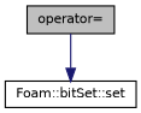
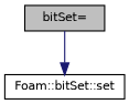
  digraph {
    rankdir=TB
    node [color=black fontname=Helvetica fontsize=10 shape=record]
-   n1 [fillcolor=grey75 fontcolor=black height=0.2 label="operator=" style=filled width=0.4]
+   n1 [fillcolor=grey75 fontcolor=black height=0.2 label="bitSet=" style=filled width=0.4]
    n2 [height=0.2 label="Foam::bitSet::set" width=0.4]
    n1 -> n2 [color=midnightblue fontname=Helvetica fontsize=10 labelfontname=Helvetica labelfontsize=10 style=solid]
  }
